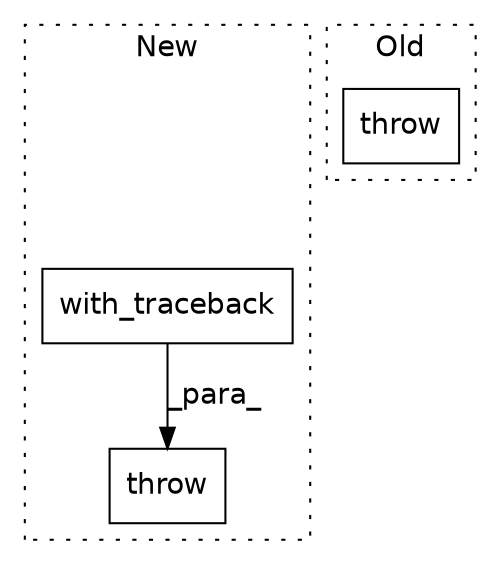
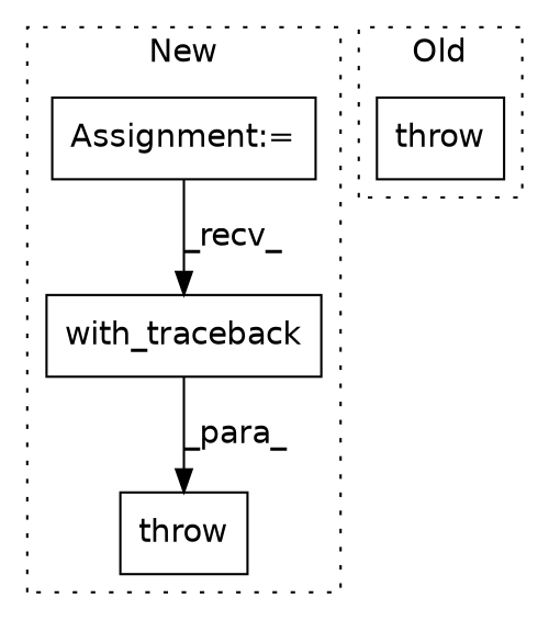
  digraph {
    fontname="DejaVu Sans"
    node [a=53 l=6 shape=box fontname="DejaVu Sans"]
    edge [fontname="DejaVu Sans"]
    n1 [a=32 l="15,1" label=with_traceback s="13946,13976"]
    n2 [label=throw s=13917]
+   n3 [a=7 l=1 label="Assignment:=" s=13864]
    n4 [label=throw s=11937]
    subgraph cluster_1 {
      label=New
      style=dotted
      n1
      n2
+     n3
    }
    subgraph cluster_2 {
      label=Old
      style=dotted
      n4
    }
    n1 -> n2 [label=_para_]
+   n3 -> n1 [label=_recv_]
  }
